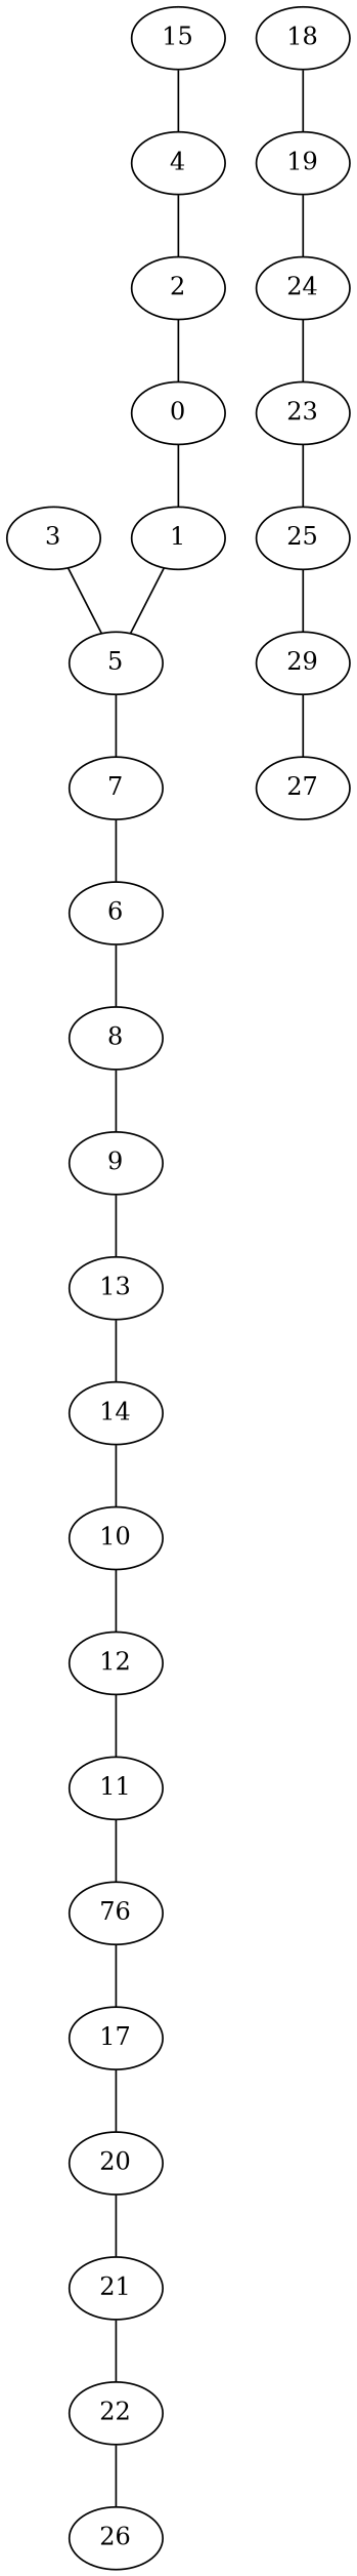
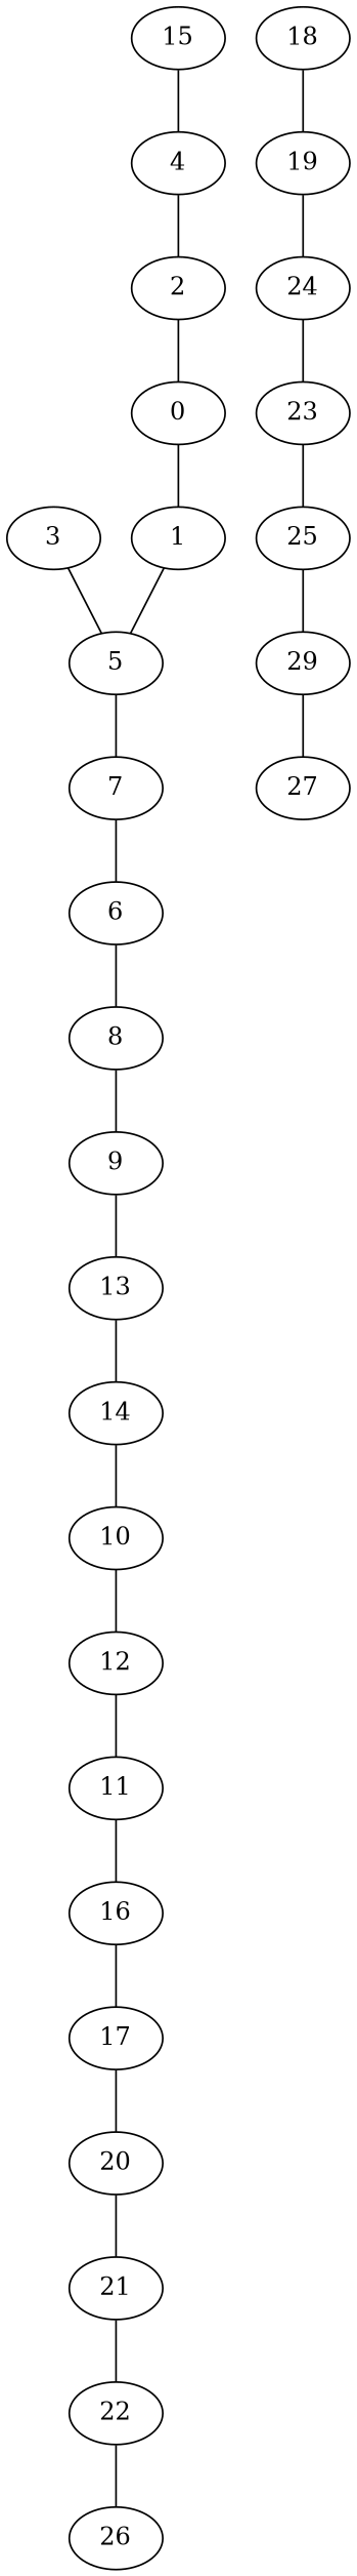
  graph {
    0
    1
    5
    3
    2
    7
    4
    6
    8
    9
    13
    14
    10
    12
    11
-   16 [label=76]
+   16
    17
    15
    20
    21
    18
    19
    24
    23
    22
    26
    25
    29
    27
    0 -- 1
    1 -- 5
    5 -- 7
    3 -- 5
    2 -- 0
    7 -- 6
    4 -- 2
    6 -- 8
    8 -- 9
    9 -- 13
    13 -- 14
    14 -- 10
    10 -- 12
    12 -- 11
    11 -- 16
    16 -- 17
    17 -- 20
    15 -- 4
    20 -- 21
    21 -- 22
    18 -- 19
    19 -- 24
    24 -- 23
    23 -- 25
    22 -- 26
    25 -- 29
    29 -- 27
  }
